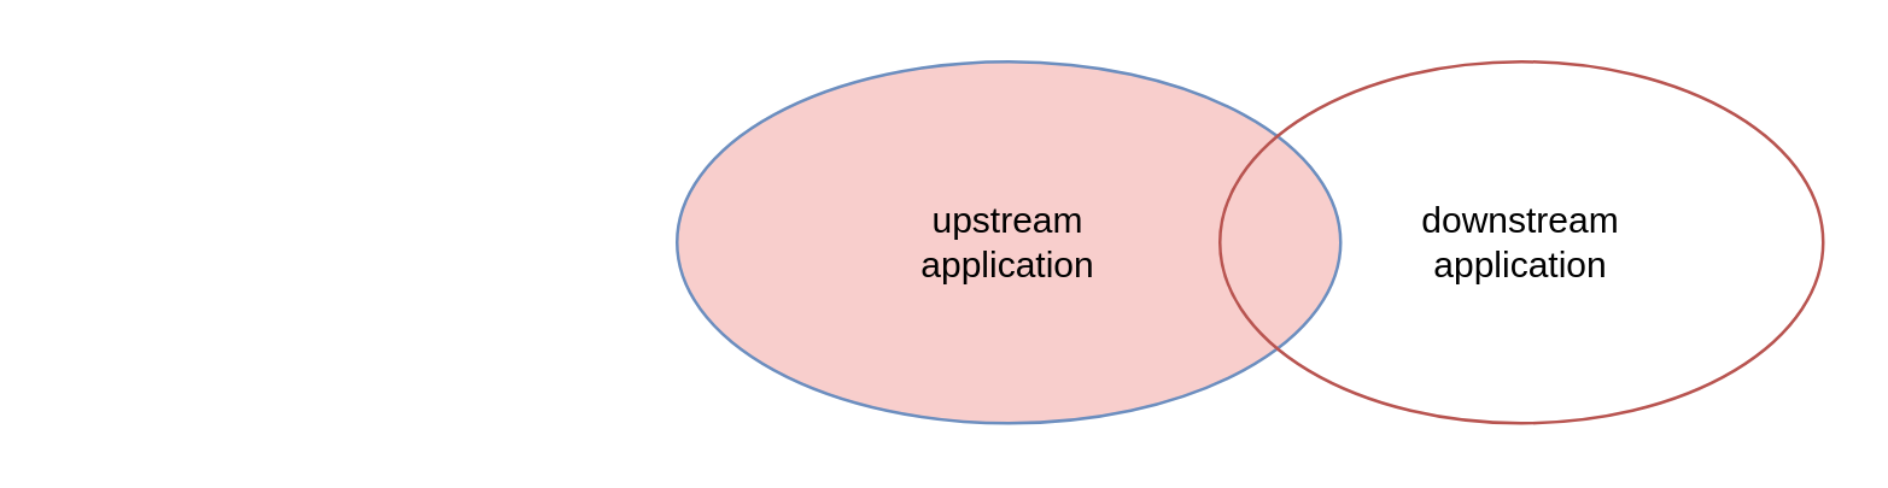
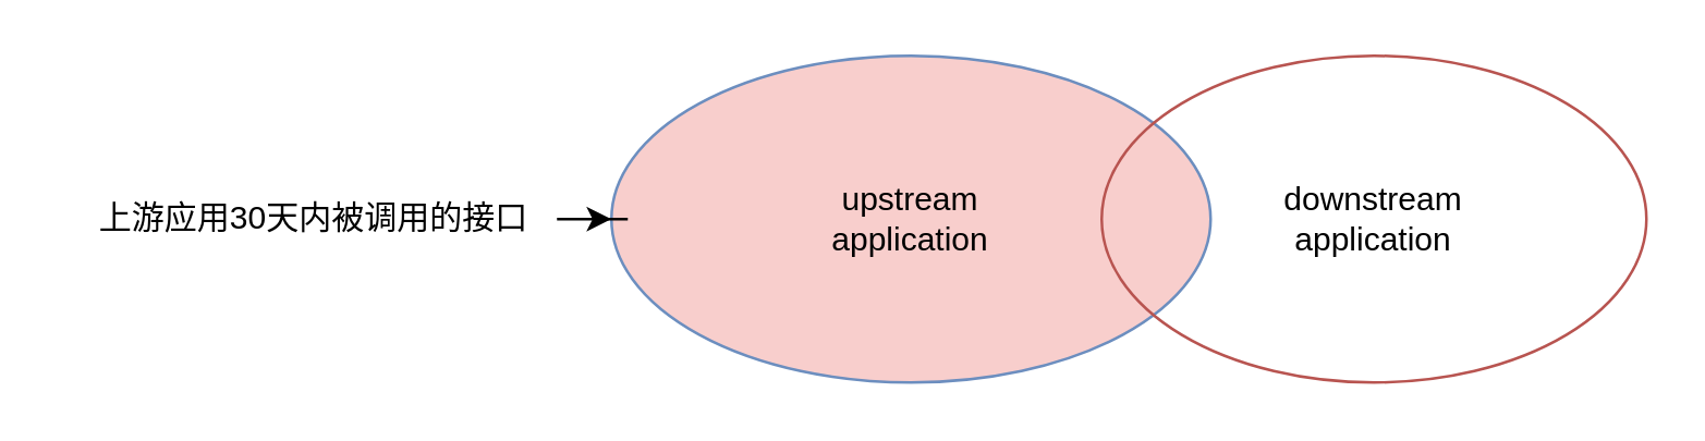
  <mxCell id="0" />
  <mxCell id="1" parent="0" />
  <mxCell id="2" value="upstream &lt;br&gt;application" style="ellipse;whiteSpace=wrap;html=1;fillColor=#f8cecc;strokeColor=#6c8ebf;flipH=0;flipV=1;container=0;" vertex="1" parent="1"><mxGeometry x="224" y="20" width="220" height="120" as="geometry" /></mxCell>
  <mxCell id="3" value="downstream&lt;br&gt;application" style="ellipse;whiteSpace=wrap;html=1;fillColor=none;strokeColor=#b85450;" vertex="1" parent="1"><mxGeometry x="404" y="20" width="200" height="120" as="geometry" /></mxCell>
+ <mxCell id="4" value="" style="edgeStyle=orthogonalEdgeStyle;rounded=0;orthogonalLoop=1;jettySize=auto;html=1;" edge="1" parent="1" source="5" target="2"><mxGeometry relative="1" as="geometry" /></mxCell>
+ <mxCell id="5" value="上游应用30天内被调用的接口" style="text;html=1;strokeColor=none;fillColor=none;align=center;verticalAlign=middle;whiteSpace=wrap;rounded=0;" vertex="1" parent="1"><mxGeometry x="20" y="65" width="190" height="30" as="geometry" /></mxCell>
